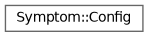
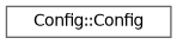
  digraph {
    rankdir=TB
-   n1 [color=grey40 fillcolor=white fontname=Helvetica fontsize=10 height=0.2 label="Symptom::Config" shape=box style=filled width=0.4]
+   n1 [color=grey40 fillcolor=white fontname=Helvetica fontsize=10 height=0.2 label="Config::Config" shape=box style=filled width=0.4]
  }
